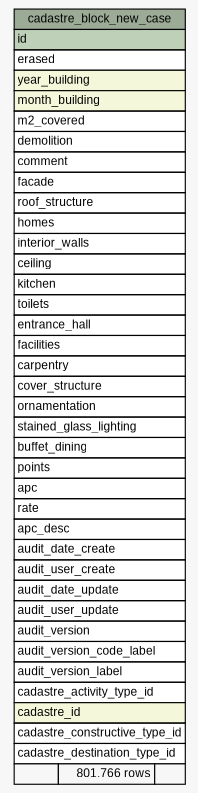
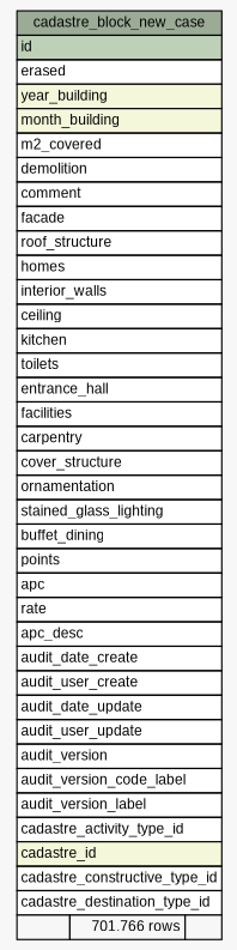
  digraph {
    bgcolor="#f7f7f7"
    rankdir=TB
    fontname="Liberation Sans"
-   n1 [fontname="Liberation Sans" fontsize=11 label=<     <TABLE BORDER="0" CELLBORDER="1" CELLSPACING="0" BGCOLOR="#ffffff">       <TR><TD PORT="cadastre_block_new_case.heading" COLSPAN="3" BGCOLOR="#9bab96" ALIGN="CENTER">cadastre_block_new_case</TD></TR>       <TR><TD PORT="id" COLSPAN="3" BGCOLOR="#bed1b8" ALIGN="LEFT">id</TD></TR>       <TR><TD PORT="erased" COLSPAN="3" ALIGN="LEFT">erased</TD></TR>       <TR><TD PORT="year_building" COLSPAN="3" BGCOLOR="#f4f7da" ALIGN="LEFT">year_building</TD></TR>       <TR><TD PORT="month_building" COLSPAN="3" BGCOLOR="#f4f7da" ALIGN="LEFT">month_building</TD></TR>       <TR><TD PORT="m2_covered" COLSPAN="3" ALIGN="LEFT">m2_covered</TD></TR>       <TR><TD PORT="demolition" COLSPAN="3" ALIGN="LEFT">demolition</TD></TR>       <TR><TD PORT="comment" COLSPAN="3" ALIGN="LEFT">comment</TD></TR>       <TR><TD PORT="facade" COLSPAN="3" ALIGN="LEFT">facade</TD></TR>       <TR><TD PORT="roof_structure" COLSPAN="3" ALIGN="LEFT">roof_structure</TD></TR>       <TR><TD PORT="homes" COLSPAN="3" ALIGN="LEFT">homes</TD></TR>       <TR><TD PORT="interior_walls" COLSPAN="3" ALIGN="LEFT">interior_walls</TD></TR>       <TR><TD PORT="ceiling" COLSPAN="3" ALIGN="LEFT">ceiling</TD></TR>       <TR><TD PORT="kitchen" COLSPAN="3" ALIGN="LEFT">kitchen</TD></TR>       <TR><TD PORT="toilets" COLSPAN="3" ALIGN="LEFT">toilets</TD></TR>       <TR><TD PORT="entrance_hall" COLSPAN="3" ALIGN="LEFT">entrance_hall</TD></TR>       <TR><TD PORT="facilities" COLSPAN="3" ALIGN="LEFT">facilities</TD></TR>       <TR><TD PORT="carpentry" COLSPAN="3" ALIGN="LEFT">carpentry</TD></TR>       <TR><TD PORT="cover_structure" COLSPAN="3" ALIGN="LEFT">cover_structure</TD></TR>       <TR><TD PORT="ornamentation" COLSPAN="3" ALIGN="LEFT">ornamentation</TD></TR>       <TR><TD PORT="stained_glass_lighting" COLSPAN="3" ALIGN="LEFT">stained_glass_lighting</TD></TR>       <TR><TD PORT="buffet_dining" COLSPAN="3" ALIGN="LEFT">buffet_dining</TD></TR>       <TR><TD PORT="points" COLSPAN="3" ALIGN="LEFT">points</TD></TR>       <TR><TD PORT="apc" COLSPAN="3" ALIGN="LEFT">apc</TD></TR>       <TR><TD PORT="rate" COLSPAN="3" ALIGN="LEFT">rate</TD></TR>       <TR><TD PORT="apc_desc" COLSPAN="3" ALIGN="LEFT">apc_desc</TD></TR>       <TR><TD PORT="audit_date_create" COLSPAN="3" ALIGN="LEFT">audit_date_create</TD></TR>       <TR><TD PORT="audit_user_create" COLSPAN="3" ALIGN="LEFT">audit_user_create</TD></TR>       <TR><TD PORT="audit_date_update" COLSPAN="3" ALIGN="LEFT">audit_date_update</TD></TR>       <TR><TD PORT="audit_user_update" COLSPAN="3" ALIGN="LEFT">audit_user_update</TD></TR>       <TR><TD PORT="audit_version" COLSPAN="3" ALIGN="LEFT">audit_version</TD></TR>       <TR><TD PORT="audit_version_code_label" COLSPAN="3" ALIGN="LEFT">audit_version_code_label</TD></TR>       <TR><TD PORT="audit_version_label" COLSPAN="3" ALIGN="LEFT">audit_version_label</TD></TR>       <TR><TD PORT="cadastre_activity_type_id" COLSPAN="3" ALIGN="LEFT">cadastre_activity_type_id</TD></TR>       <TR><TD PORT="cadastre_id" COLSPAN="3" BGCOLOR="#f4f7da" ALIGN="LEFT">cadastre_id</TD></TR>       <TR><TD PORT="cadastre_constructive_type_id" COLSPAN="3" ALIGN="LEFT">cadastre_constructive_type_id</TD></TR>       <TR><TD PORT="cadastre_destination_type_id" COLSPAN="3" ALIGN="LEFT">cadastre_destination_type_id</TD></TR>       <TR><TD ALIGN="LEFT" BGCOLOR="#f7f7f7">  </TD><TD ALIGN="RIGHT" BGCOLOR="#f7f7f7">801.766 rows</TD><TD ALIGN="RIGHT" BGCOLOR="#f7f7f7">  </TD></TR>     </TABLE>> shape=plaintext]
+   n1 [fontname="Liberation Sans" fontsize=11 label=<     <TABLE BORDER="0" CELLBORDER="1" CELLSPACING="0" BGCOLOR="#ffffff">       <TR><TD PORT="cadastre_block_new_case.heading" COLSPAN="3" BGCOLOR="#9bab96" ALIGN="CENTER">cadastre_block_new_case</TD></TR>       <TR><TD PORT="id" COLSPAN="3" BGCOLOR="#bed1b8" ALIGN="LEFT">id</TD></TR>       <TR><TD PORT="erased" COLSPAN="3" ALIGN="LEFT">erased</TD></TR>       <TR><TD PORT="year_building" COLSPAN="3" BGCOLOR="#f4f7da" ALIGN="LEFT">year_building</TD></TR>       <TR><TD PORT="month_building" COLSPAN="3" BGCOLOR="#f4f7da" ALIGN="LEFT">month_building</TD></TR>       <TR><TD PORT="m2_covered" COLSPAN="3" ALIGN="LEFT">m2_covered</TD></TR>       <TR><TD PORT="demolition" COLSPAN="3" ALIGN="LEFT">demolition</TD></TR>       <TR><TD PORT="comment" COLSPAN="3" ALIGN="LEFT">comment</TD></TR>       <TR><TD PORT="facade" COLSPAN="3" ALIGN="LEFT">facade</TD></TR>       <TR><TD PORT="roof_structure" COLSPAN="3" ALIGN="LEFT">roof_structure</TD></TR>       <TR><TD PORT="homes" COLSPAN="3" ALIGN="LEFT">homes</TD></TR>       <TR><TD PORT="interior_walls" COLSPAN="3" ALIGN="LEFT">interior_walls</TD></TR>       <TR><TD PORT="ceiling" COLSPAN="3" ALIGN="LEFT">ceiling</TD></TR>       <TR><TD PORT="kitchen" COLSPAN="3" ALIGN="LEFT">kitchen</TD></TR>       <TR><TD PORT="toilets" COLSPAN="3" ALIGN="LEFT">toilets</TD></TR>       <TR><TD PORT="entrance_hall" COLSPAN="3" ALIGN="LEFT">entrance_hall</TD></TR>       <TR><TD PORT="facilities" COLSPAN="3" ALIGN="LEFT">facilities</TD></TR>       <TR><TD PORT="carpentry" COLSPAN="3" ALIGN="LEFT">carpentry</TD></TR>       <TR><TD PORT="cover_structure" COLSPAN="3" ALIGN="LEFT">cover_structure</TD></TR>       <TR><TD PORT="ornamentation" COLSPAN="3" ALIGN="LEFT">ornamentation</TD></TR>       <TR><TD PORT="stained_glass_lighting" COLSPAN="3" ALIGN="LEFT">stained_glass_lighting</TD></TR>       <TR><TD PORT="buffet_dining" COLSPAN="3" ALIGN="LEFT">buffet_dining</TD></TR>       <TR><TD PORT="points" COLSPAN="3" ALIGN="LEFT">points</TD></TR>       <TR><TD PORT="apc" COLSPAN="3" ALIGN="LEFT">apc</TD></TR>       <TR><TD PORT="rate" COLSPAN="3" ALIGN="LEFT">rate</TD></TR>       <TR><TD PORT="apc_desc" COLSPAN="3" ALIGN="LEFT">apc_desc</TD></TR>       <TR><TD PORT="audit_date_create" COLSPAN="3" ALIGN="LEFT">audit_date_create</TD></TR>       <TR><TD PORT="audit_user_create" COLSPAN="3" ALIGN="LEFT">audit_user_create</TD></TR>       <TR><TD PORT="audit_date_update" COLSPAN="3" ALIGN="LEFT">audit_date_update</TD></TR>       <TR><TD PORT="audit_user_update" COLSPAN="3" ALIGN="LEFT">audit_user_update</TD></TR>       <TR><TD PORT="audit_version" COLSPAN="3" ALIGN="LEFT">audit_version</TD></TR>       <TR><TD PORT="audit_version_code_label" COLSPAN="3" ALIGN="LEFT">audit_version_code_label</TD></TR>       <TR><TD PORT="audit_version_label" COLSPAN="3" ALIGN="LEFT">audit_version_label</TD></TR>       <TR><TD PORT="cadastre_activity_type_id" COLSPAN="3" ALIGN="LEFT">cadastre_activity_type_id</TD></TR>       <TR><TD PORT="cadastre_id" COLSPAN="3" BGCOLOR="#f4f7da" ALIGN="LEFT">cadastre_id</TD></TR>       <TR><TD PORT="cadastre_constructive_type_id" COLSPAN="3" ALIGN="LEFT">cadastre_constructive_type_id</TD></TR>       <TR><TD PORT="cadastre_destination_type_id" COLSPAN="3" ALIGN="LEFT">cadastre_destination_type_id</TD></TR>       <TR><TD ALIGN="LEFT" BGCOLOR="#f7f7f7">  </TD><TD ALIGN="RIGHT" BGCOLOR="#f7f7f7">701.766 rows</TD><TD ALIGN="RIGHT" BGCOLOR="#f7f7f7">  </TD></TR>     </TABLE>> shape=plaintext]
  }
